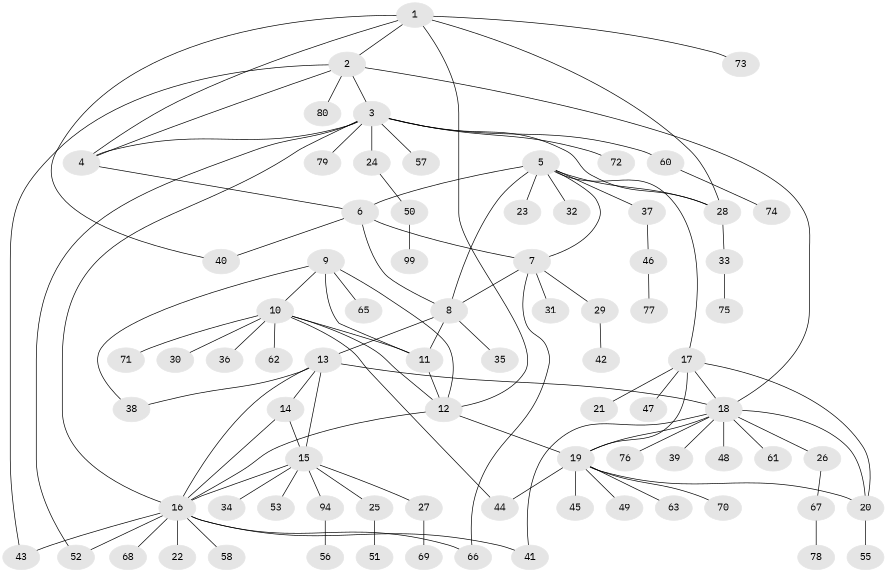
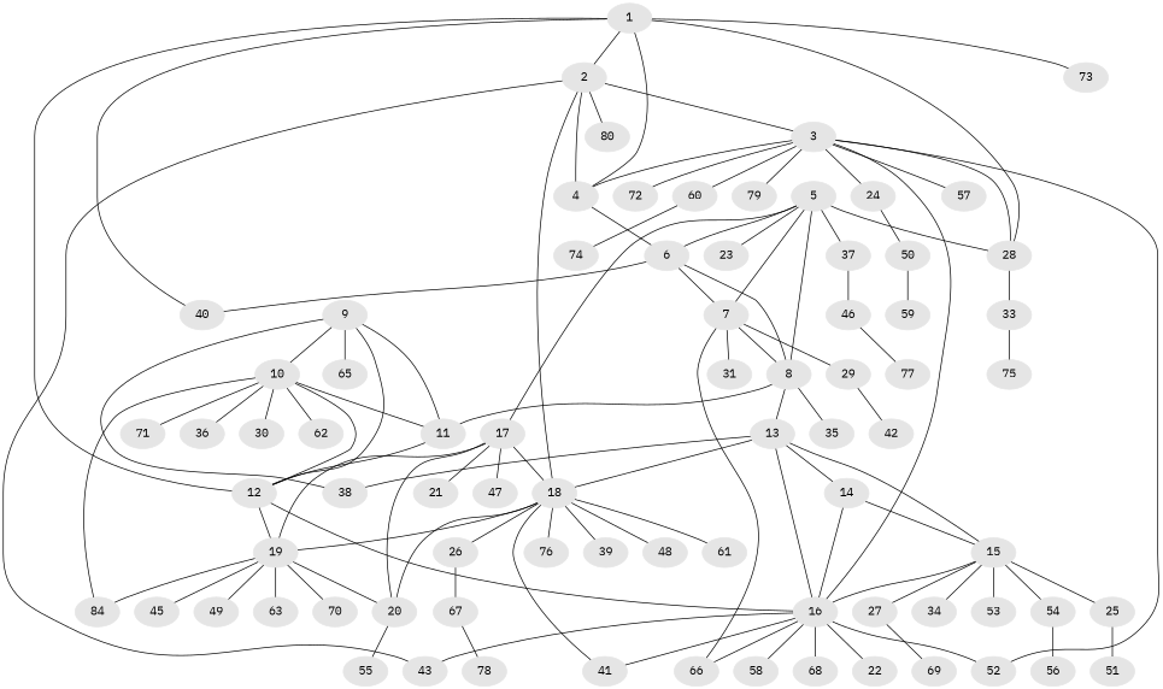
  graph {
    fontname="IBM Plex Mono"
    node [color=gray90 fontname="IBM Plex Mono" style=filled]
    edge [fontname="IBM Plex Mono"]
    1
    2
    4
    12
    40
    73
    28
    3
    18
    43
    80
    16
    24
    52
    57
    60
    72
    79
    6
    19
    41
    20
    26
    39
    48
    61
    76
    66
    22
    58
    68
    50
    33
    74
    7
    8
    5
    17
    23
-   32
    37
    29
    31
    11
    13
    35
    21
    47
    46
    42
    38
    14
    15
    9
    10
    65
    30
    36
-   44
+   44 [label=84]
    62
    71
    45
    49
    63
    70
    25
    27
    34
    53
-   54 [label=94]
+   54
    51
    69
    56
    55
    67
-   59 [label=99]
+   59
    78
    75
    77
    1 -- 2
    1 -- 4
    1 -- 12
    1 -- 40
    1 -- 73
    1 -- 28
    2 -- 4
    2 -- 3
    2 -- 18
    2 -- 43
    2 -- 80
    4 -- 6
    12 -- 16
    12 -- 19
    28 -- 33
    3 -- 4
    3 -- 28
    3 -- 16
    3 -- 24
    3 -- 52
    3 -- 57
    3 -- 60
    3 -- 72
    3 -- 79
    18 -- 19
    18 -- 41
    18 -- 20
    18 -- 26
    18 -- 39
    18 -- 48
    18 -- 61
    18 -- 76
    16 -- 43
    16 -- 52
    16 -- 41
    16 -- 66
    16 -- 22
    16 -- 58
    16 -- 68
    24 -- 50
    60 -- 74
    6 -- 40
    6 -- 7
    6 -- 8
    19 -- 20
    19 -- 44
    19 -- 45
    19 -- 49
    19 -- 63
    19 -- 70
    20 -- 55
    26 -- 67
    50 -- 59
    33 -- 75
    7 -- 66
    7 -- 8
    7 -- 29
    7 -- 31
    8 -- 11
    8 -- 13
    8 -- 35
    5 -- 28
    5 -- 6
    5 -- 7
    5 -- 8
    5 -- 17
    5 -- 23
-   5 -- 32
    5 -- 37
    17 -- 18
    17 -- 19
    17 -- 20
    17 -- 21
    17 -- 47
    37 -- 46
    29 -- 42
    11 -- 12
    13 -- 18
    13 -- 16
    13 -- 38
    13 -- 14
    13 -- 15
    46 -- 77
    14 -- 16
    14 -- 15
    15 -- 16
    15 -- 25
    15 -- 27
    15 -- 34
    15 -- 53
    15 -- 54
    9 -- 12
    9 -- 11
    9 -- 38
    9 -- 10
    9 -- 65
    10 -- 12
    10 -- 11
    10 -- 30
    10 -- 36
    10 -- 44
    10 -- 62
    10 -- 71
    25 -- 51
    27 -- 69
    54 -- 56
    67 -- 78
  }
